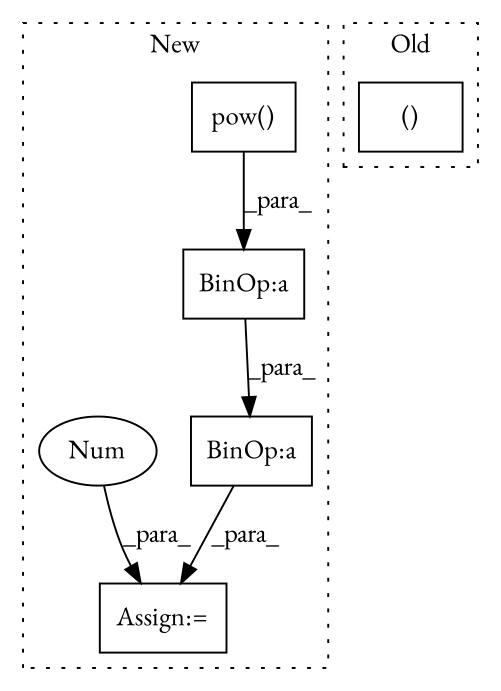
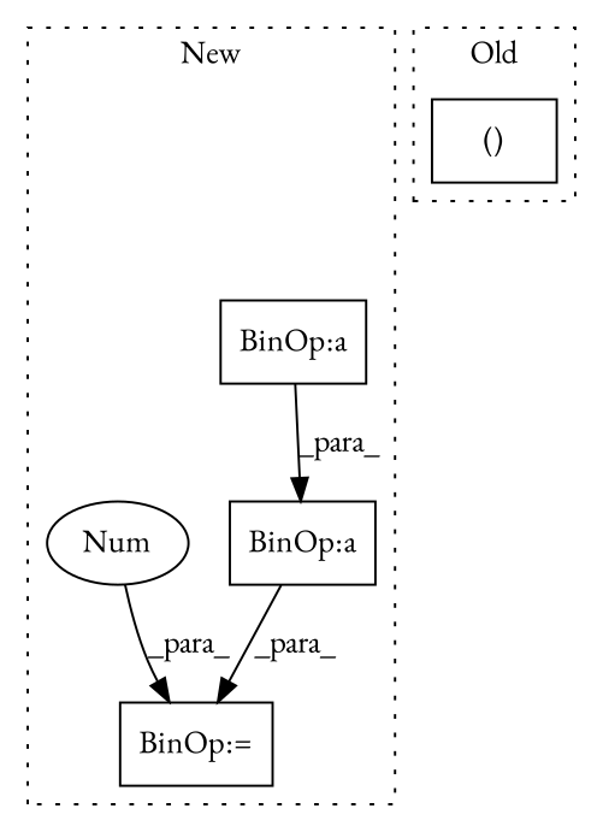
  digraph {
    fontname="EB Garamond"
    node [a=82 fontname="EB Garamond" l=3 shape=box]
    edge [fontname="EB Garamond"]
-   n1 [a=75 l="20,1" label="pow()" s="10100,10121"]
    n2 [a=76 l=1 label=Num s=10120 shape=ellipse]
    n3 [label="BinOp:a" s=10183]
    n4 [l=75 label="BinOp:a" s=10025]
-   n5 [a=68 label="Assign:=" s=10155]
+   n5 [a=68 label="BinOp:=" s=10155]
    n6 [a=54 l=19 label="()" s=8406]
    subgraph cluster_1 {
      label=New
      style=dotted
-     n1
      n2
      n3
      n4
      n5
    }
    subgraph cluster_2 {
      label=Old
      style=dotted
      n6
    }
-   n1 -> n4 [label=_para_]
    n2 -> n5 [label=_para_]
    n3 -> n5 [label=_para_]
    n4 -> n3 [label=_para_]
  }
